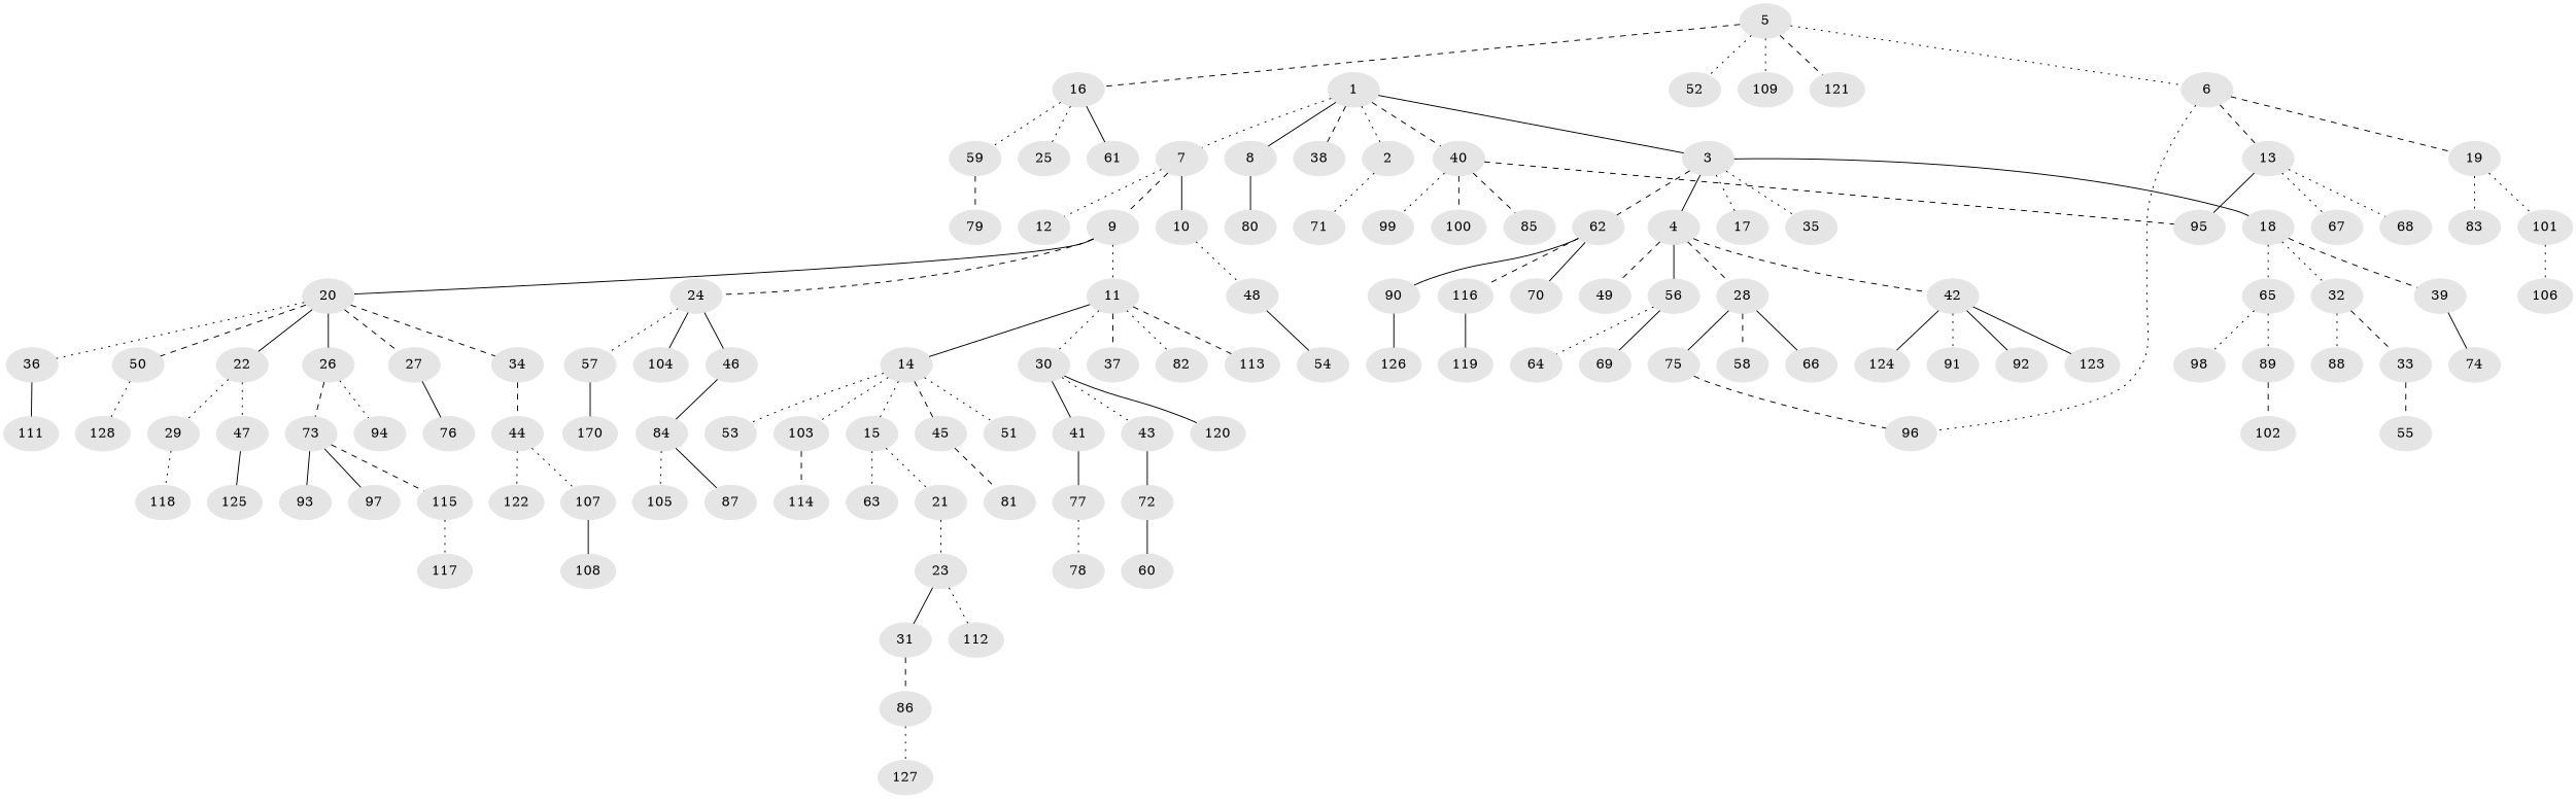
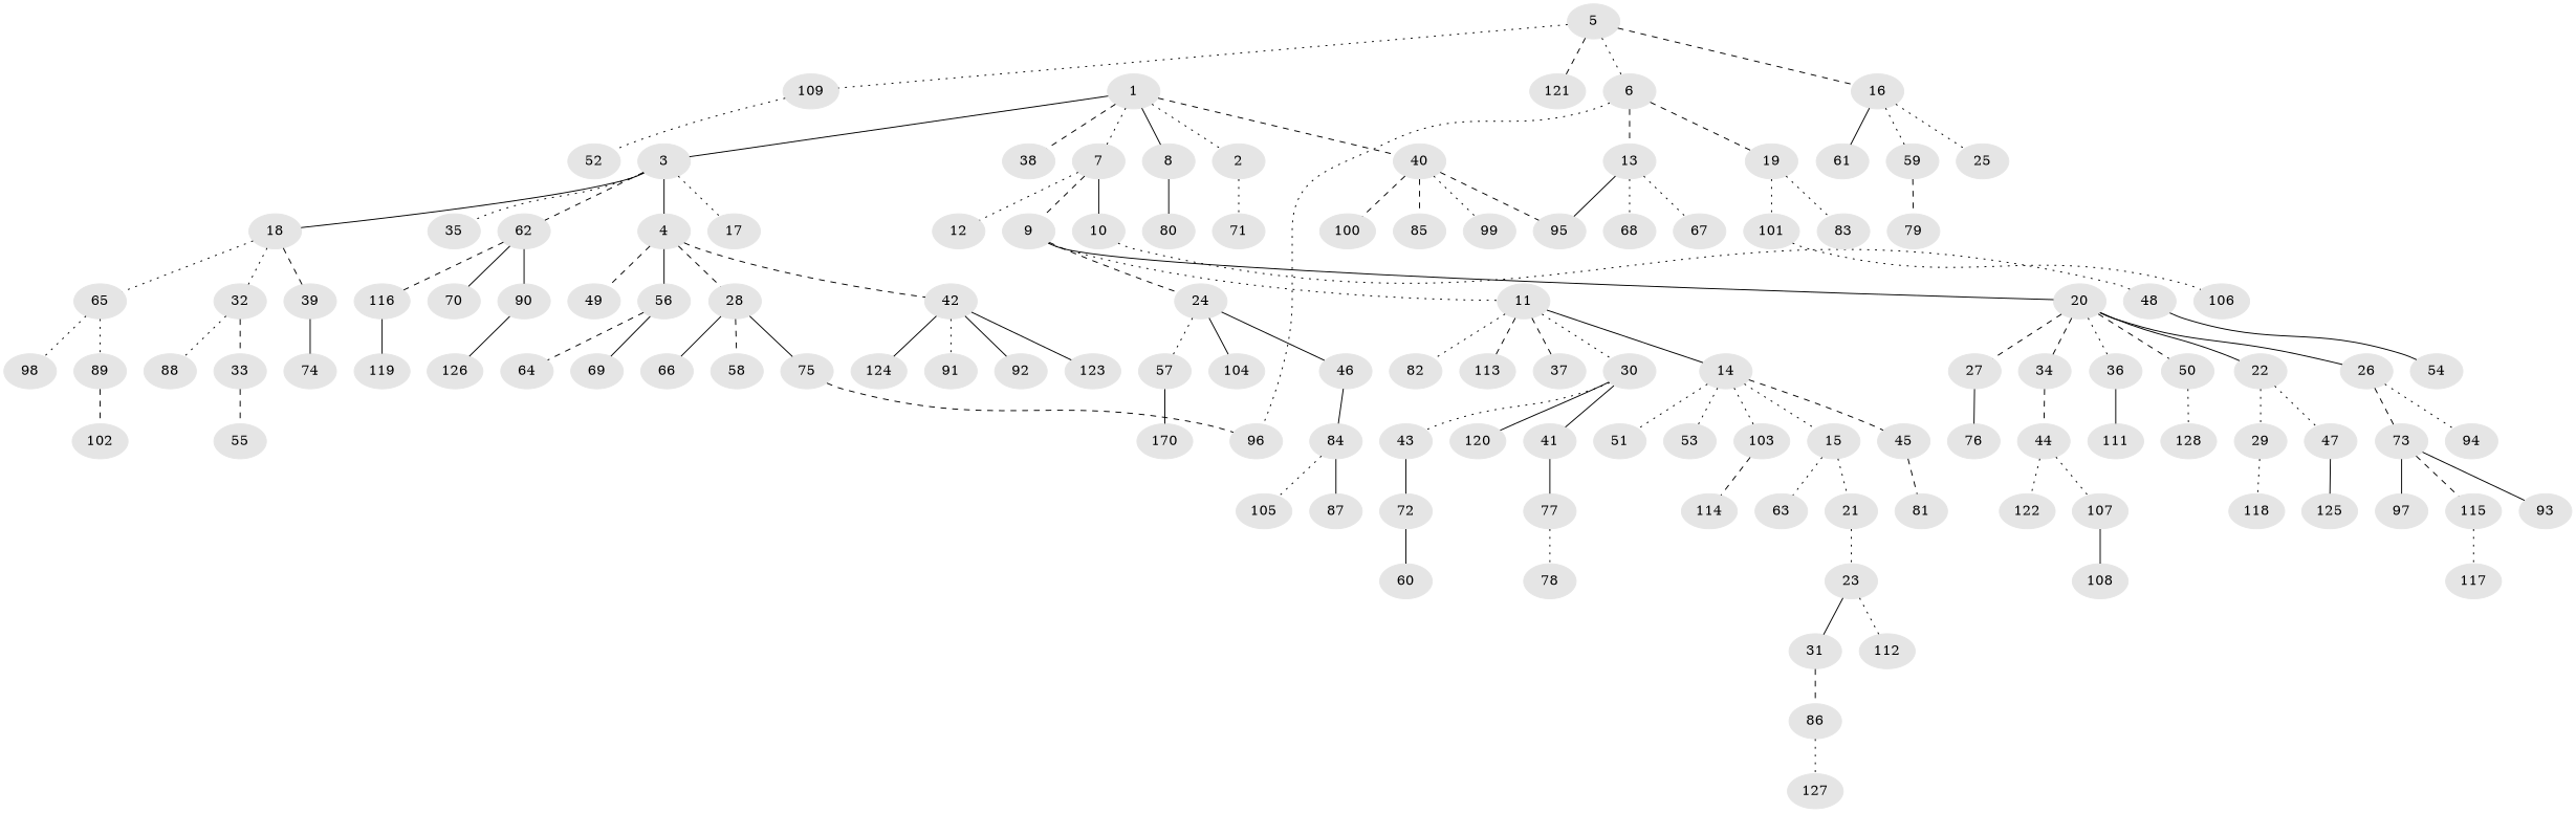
  graph {
    node [color=gray90 style=filled]
    edge [style=dotted]
    1
    2
    3
    7
    8
    38
    40
    71
    4
    17
    18
    35
    62
    9
    10
    12
    80
    95
    85
    99
    100
    5
    6
    16
    52
    109
    121
    28
    42
    49
    56
    32
    39
    65
    70
    90
    116
    58
    66
    75
    91
    92
    123
    124
    64
    69
    13
    19
    96
    25
    59
    61
    67
    68
    83
    101
    11
    20
    24
    48
    14
    30
    37
    82
    113
    22
    26
    27
    34
    36
    50
    46
    57
    104
    54
    15
    45
    51
    53
    103
    41
    43
    120
    21
    63
    81
    114
    23
    77
    79
    33
    88
    74
    89
    98
    106
    29
    47
    73
    94
    76
    44
    111
    128
    31
    112
    118
    125
    86
    84
    n111 [label=170]
    93
    97
    115
    72
    127
    55
    107
    122
    78
    60
    108
    87
    105
    126
    119
    102
    117
    1 -- 2
    1 -- 3 [style=solid]
    1 -- 7
    1 -- 8 [style=solid]
    1 -- 38 [style=dashed]
    1 -- 40 [style=dashed]
    2 -- 71
    3 -- 4 [style=solid]
    3 -- 17
    3 -- 18 [style=solid]
    3 -- 35
    3 -- 62 [style=dashed]
    7 -- 9 [style=dashed]
    7 -- 10 [style=solid]
    7 -- 12
    8 -- 80 [style=solid]
    40 -- 95 [style=dashed]
    40 -- 85 [style=dashed]
    40 -- 99
    40 -- 100 [style=dashed]
    4 -- 28 [style=dashed]
    4 -- 42 [style=dashed]
    4 -- 49 [style=dashed]
    4 -- 56 [style=solid]
    18 -- 32
    18 -- 39 [style=dashed]
    18 -- 65
    62 -- 70 [style=solid]
    62 -- 90 [style=solid]
    62 -- 116 [style=dashed]
    9 -- 11
    9 -- 20 [style=solid]
    9 -- 24 [style=dashed]
    10 -- 48
    5 -- 6
    5 -- 16 [style=dashed]
-   5 -- 52
+   109 -- 52
    5 -- 109
    5 -- 121 [style=dashed]
    6 -- 13 [style=dashed]
    6 -- 19 [style=dashed]
    6 -- 96
    16 -- 25
    16 -- 59
    16 -- 61 [style=solid]
    28 -- 58 [style=dashed]
    28 -- 66 [style=solid]
    28 -- 75 [style=solid]
    42 -- 91
    42 -- 92 [style=solid]
    42 -- 123 [style=solid]
    42 -- 124 [style=solid]
-   56 -- 64
+   56 -- 64 [style=dashed]
    56 -- 69 [style=solid]
    32 -- 33 [style=dashed]
    32 -- 88
    39 -- 74 [style=solid]
    65 -- 89
    65 -- 98
    90 -- 126 [style=solid]
    116 -- 119 [style=solid]
    75 -- 96 [style=dashed]
    13 -- 95 [style=solid]
    13 -- 67
    13 -- 68
    19 -- 83
    19 -- 101
    59 -- 79 [style=dashed]
    101 -- 106
    11 -- 14 [style=solid]
    11 -- 30
    11 -- 37 [style=dashed]
    11 -- 82
    11 -- 113 [style=dashed]
    20 -- 22 [style=solid]
    20 -- 26 [style=solid]
    20 -- 27 [style=dashed]
    20 -- 34 [style=dashed]
    20 -- 36
    20 -- 50 [style=dashed]
    24 -- 46 [style=solid]
    24 -- 57
    24 -- 104 [style=solid]
    48 -- 54 [style=solid]
    14 -- 15
    14 -- 45 [style=dashed]
    14 -- 51
    14 -- 53
    14 -- 103
    30 -- 41 [style=solid]
    30 -- 43
    30 -- 120 [style=solid]
    22 -- 29
    22 -- 47
    26 -- 73 [style=dashed]
    26 -- 94
    27 -- 76 [style=solid]
    34 -- 44 [style=dashed]
    36 -- 111 [style=solid]
    50 -- 128
    46 -- 84 [style=solid]
    57 -- n111 [style=solid]
    15 -- 21
    15 -- 63
    45 -- 81 [style=dashed]
    103 -- 114 [style=dashed]
    41 -- 77 [style=solid]
    43 -- 72 [style=solid]
    21 -- 23
    23 -- 31 [style=solid]
    23 -- 112
    77 -- 78
    33 -- 55 [style=dashed]
    89 -- 102 [style=dashed]
    29 -- 118
    47 -- 125 [style=solid]
    73 -- 93 [style=solid]
    73 -- 97 [style=solid]
    73 -- 115 [style=dashed]
    44 -- 107
    44 -- 122
    31 -- 86 [style=dashed]
    86 -- 127
    84 -- 87 [style=solid]
    84 -- 105
    115 -- 117
    72 -- 60 [style=solid]
    107 -- 108 [style=solid]
  }
